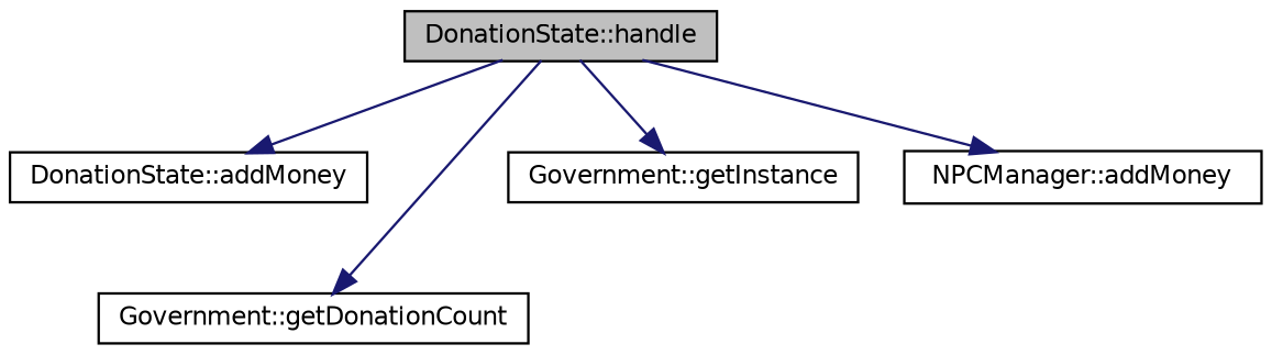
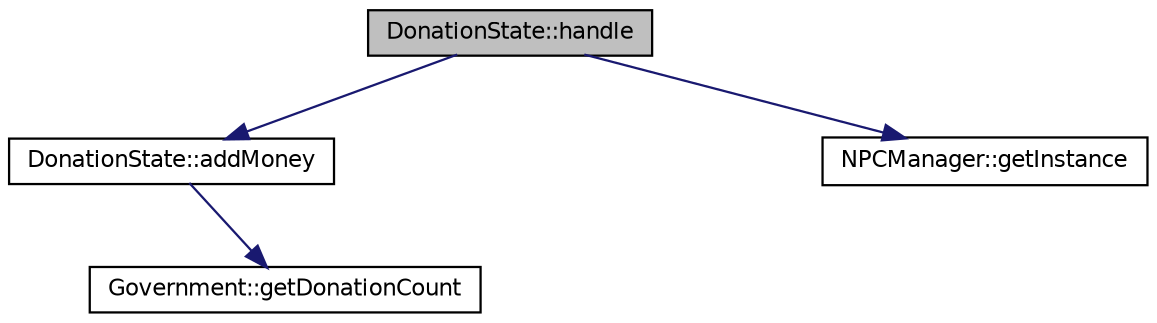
  digraph {
    rankdir=TB
    node [color=black fillcolor=white fontname=Helvetica fontsize=10 shape=record style=filled]
    edge [color=midnightblue fontname=Helvetica fontsize=10 labelfontname=Helvetica labelfontsize=10 style=solid]
    n1 [fillcolor=grey75 fontcolor=black height=0.2 label="DonationState::handle" width=0.4]
    n2 [height=0.2 label="DonationState::addMoney" width=0.4]
    n3 [height=0.2 label="Government::getDonationCount" width=0.4]
-   n4 [height=0.2 label="Government::getInstance" width=0.4]
-   n5 [height=0.2 label="NPCManager::addMoney" width=0.4]
+   n5 [height=0.2 label="NPCManager::getInstance" width=0.4]
    n1 -> n2
-   n1 -> n3
-   n1 -> n4
+   n2 -> n3
    n1 -> n5
  }
